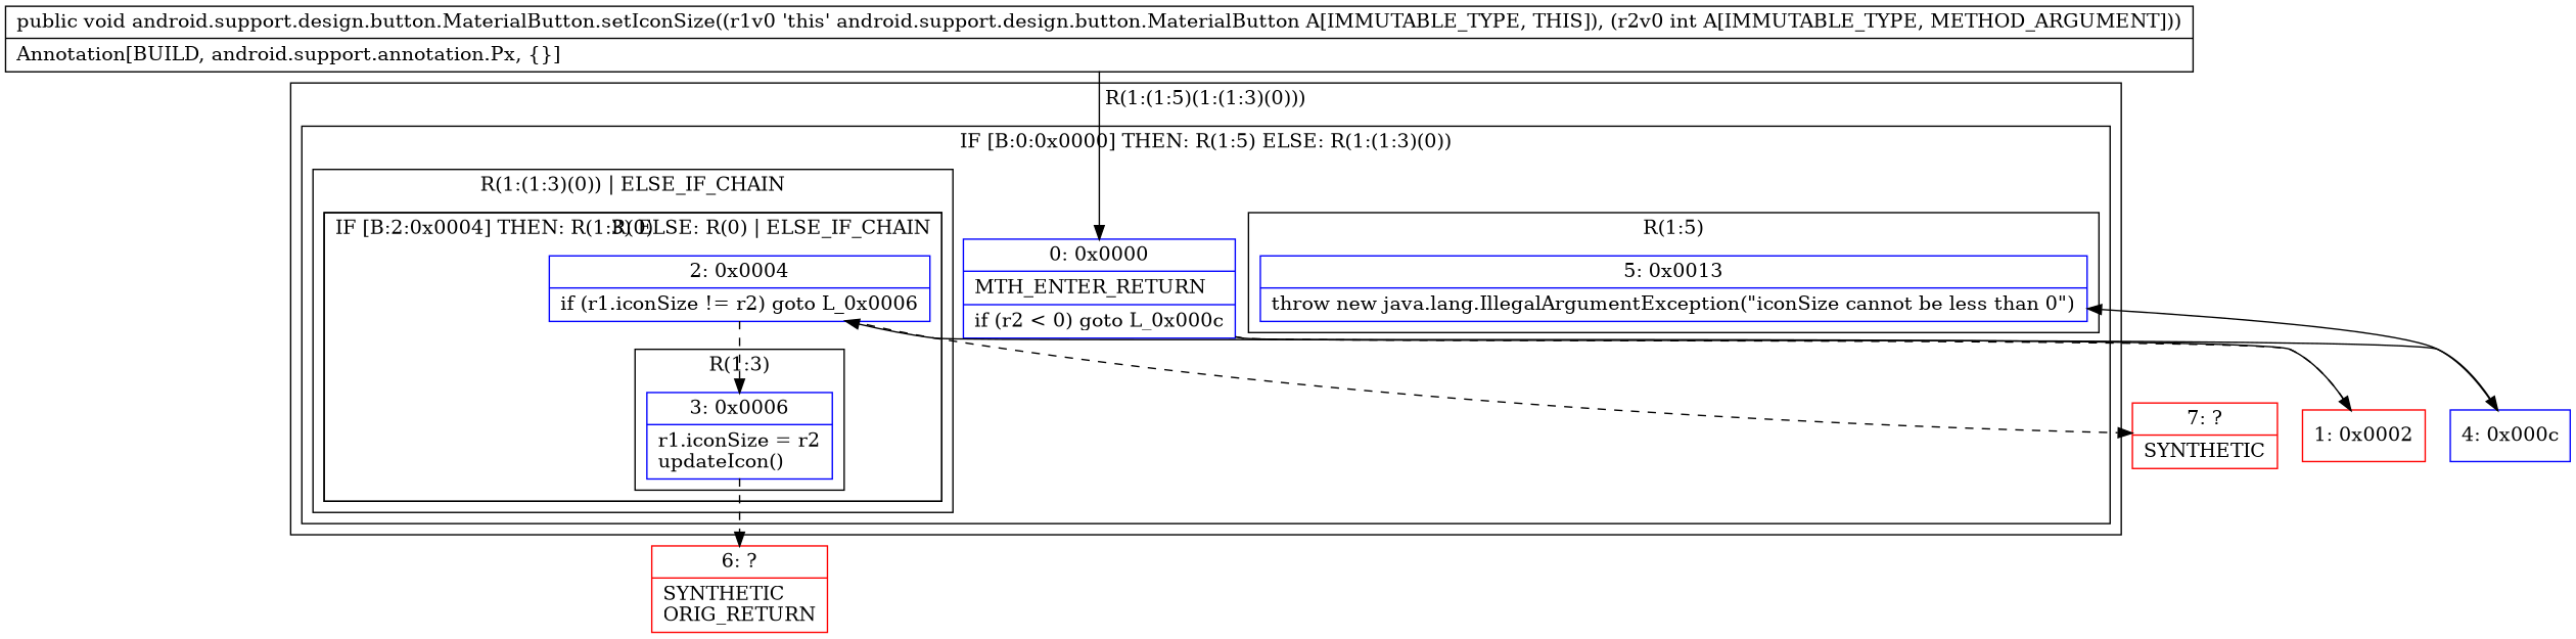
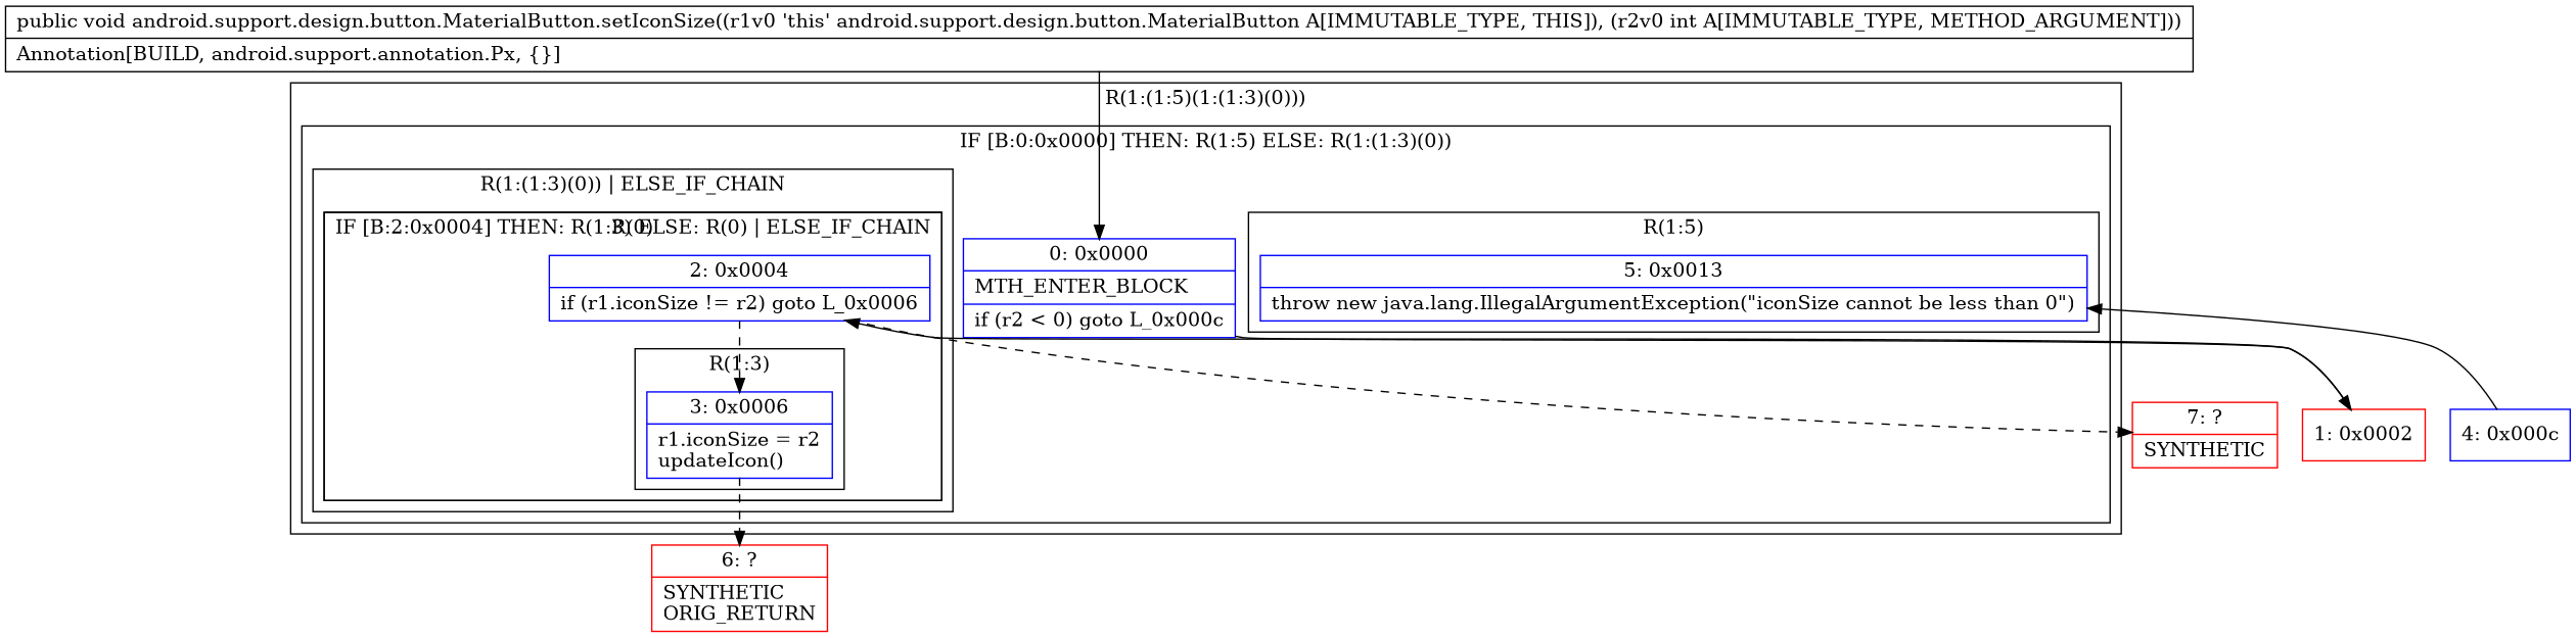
  digraph {
    node [color=blue shape=record]
    n1 [label="{5\:\ 0x0013|throw new java.lang.IllegalArgumentException(\"iconSize cannot be less than 0\")\l}"]
    n2 [label="{3\:\ 0x0006|r1.iconSize = r2\lupdateIcon()\l}"]
    n3 [label="{2\:\ 0x0004|if (r1.iconSize != r2) goto L_0x0006\l}"]
-   n4 [label="{0\:\ 0x0000|MTH_ENTER_RETURN\l|if (r2 \< 0) goto L_0x000c\l}"]
+   n4 [label="{0\:\ 0x0000|MTH_ENTER_BLOCK\l|if (r2 \< 0) goto L_0x000c\l}"]
    n5 [color=red label="{6\:\ ?|SYNTHETIC\lORIG_RETURN\l}"]
    n6 [color=red label="{7\:\ ?|SYNTHETIC\l}"]
    n7 [color=red label="{1\:\ 0x0002}"]
    n8 [label="{4\:\ 0x000c}"]
    n9 [label="{public void android.support.design.button.MaterialButton.setIconSize((r1v0 'this' android.support.design.button.MaterialButton A[IMMUTABLE_TYPE, THIS]), (r2v0 int A[IMMUTABLE_TYPE, METHOD_ARGUMENT]))  | Annotation[BUILD, android.support.annotation.Px, \{\}]\l}" color=""]
    subgraph cluster_1 {
      label="R(1:(1:5)(1:(1:3)(0)))"
      subgraph cluster_2 {
        label="IF [B:0:0x0000] THEN: R(1:5) ELSE: R(1:(1:3)(0))"
        n4
        subgraph cluster_3 {
          label="R(1:5)"
          n1
        }
        subgraph cluster_4 {
          label="R(1:(1:3)(0)) | ELSE_IF_CHAIN\l"
          subgraph cluster_5 {
            label="IF [B:2:0x0004] THEN: R(1:3) ELSE: R(0) | ELSE_IF_CHAIN\l"
            n3
            subgraph cluster_6 {
              label="R(1:3)"
              n2
            }
            subgraph cluster_7 {
              label="R(0)"
            }
          }
        }
      }
    }
    n2 -> n5 [style=dashed]
    n3 -> n2 [style=dashed]
    n3 -> n6 [style=dashed]
-   n4 -> n7 [style=dashed]
-   n4 -> n8
+   n4 -> n7 [style=solid]
    n7 -> n3
    n8 -> n1
    n9 -> n4
  }
